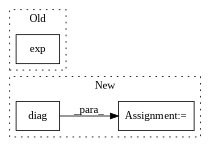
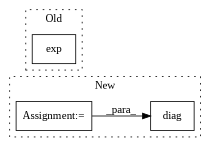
  digraph {
    rankdir=LR
    fontname="Liberation Serif"
    node [a=32 shape=box fontname="Liberation Serif"]
    n1 [l="5,1" label=diag s="1603,1633"]
    n2 [a=7 l=1 label="Assignment:=" s=1596]
    n3 [l="4,1" label=exp s="938,953"]
    subgraph cluster_1 {
      label=New
      style=dotted
      n1
      n2
    }
    subgraph cluster_2 {
      label=Old
      style=dotted
      n3
    }
-   n1 -> n2 [label=_para_ fontname="Liberation Serif"]
+   n2 -> n1 [label=_para_ fontname="Liberation Serif"]
  }
